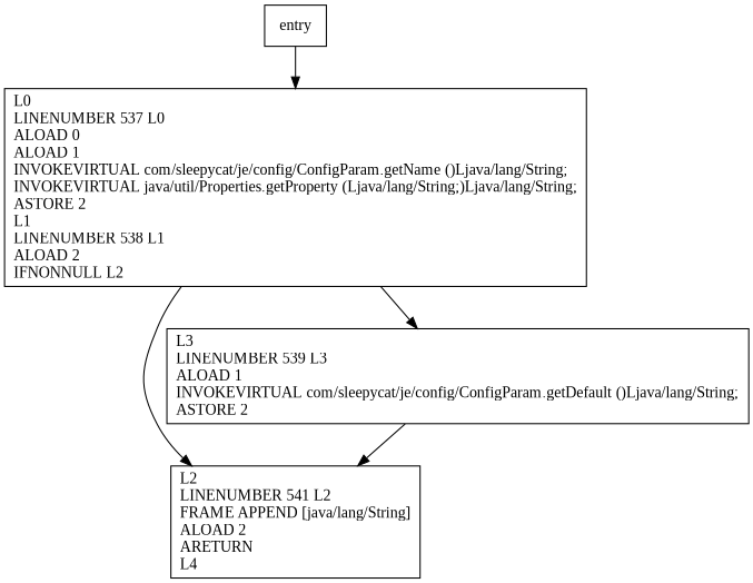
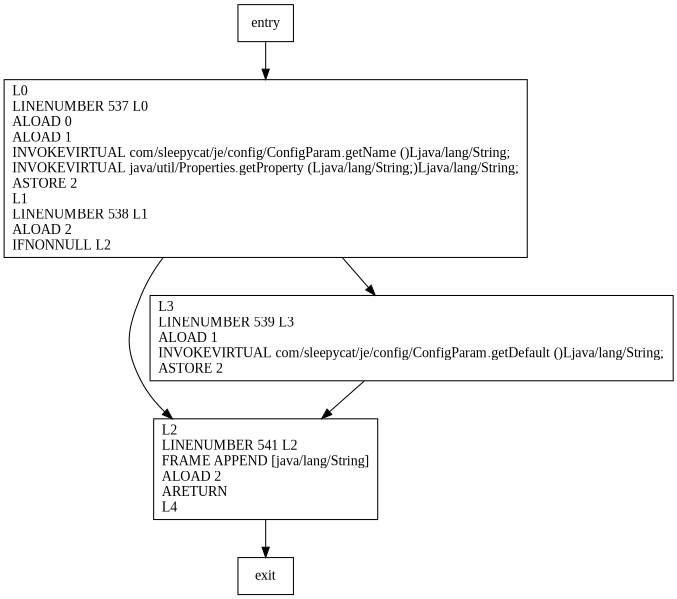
  digraph {
    fontname="Liberation Serif"
    node [shape=record fontname="Liberation Serif"]
    edge [fontname="Liberation Serif"]
    n1 [label="L2\lLINENUMBER 541 L2\lFRAME APPEND [java/lang/String]\lALOAD 2\lARETURN\lL4\l"]
+   exit
    n3 [label="L0\lLINENUMBER 537 L0\lALOAD 0\lALOAD 1\lINVOKEVIRTUAL com/sleepycat/je/config/ConfigParam.getName ()Ljava/lang/String;\lINVOKEVIRTUAL java/util/Properties.getProperty (Ljava/lang/String;)Ljava/lang/String;\lASTORE 2\lL1\lLINENUMBER 538 L1\lALOAD 2\lIFNONNULL L2\l"]
    n4 [label="L3\lLINENUMBER 539 L3\lALOAD 1\lINVOKEVIRTUAL com/sleepycat/je/config/ConfigParam.getDefault ()Ljava/lang/String;\lASTORE 2\l"]
    entry
+   n1 -> exit
    n3 -> n1
    n3 -> n4
    n4 -> n1
    entry -> n3
  }
